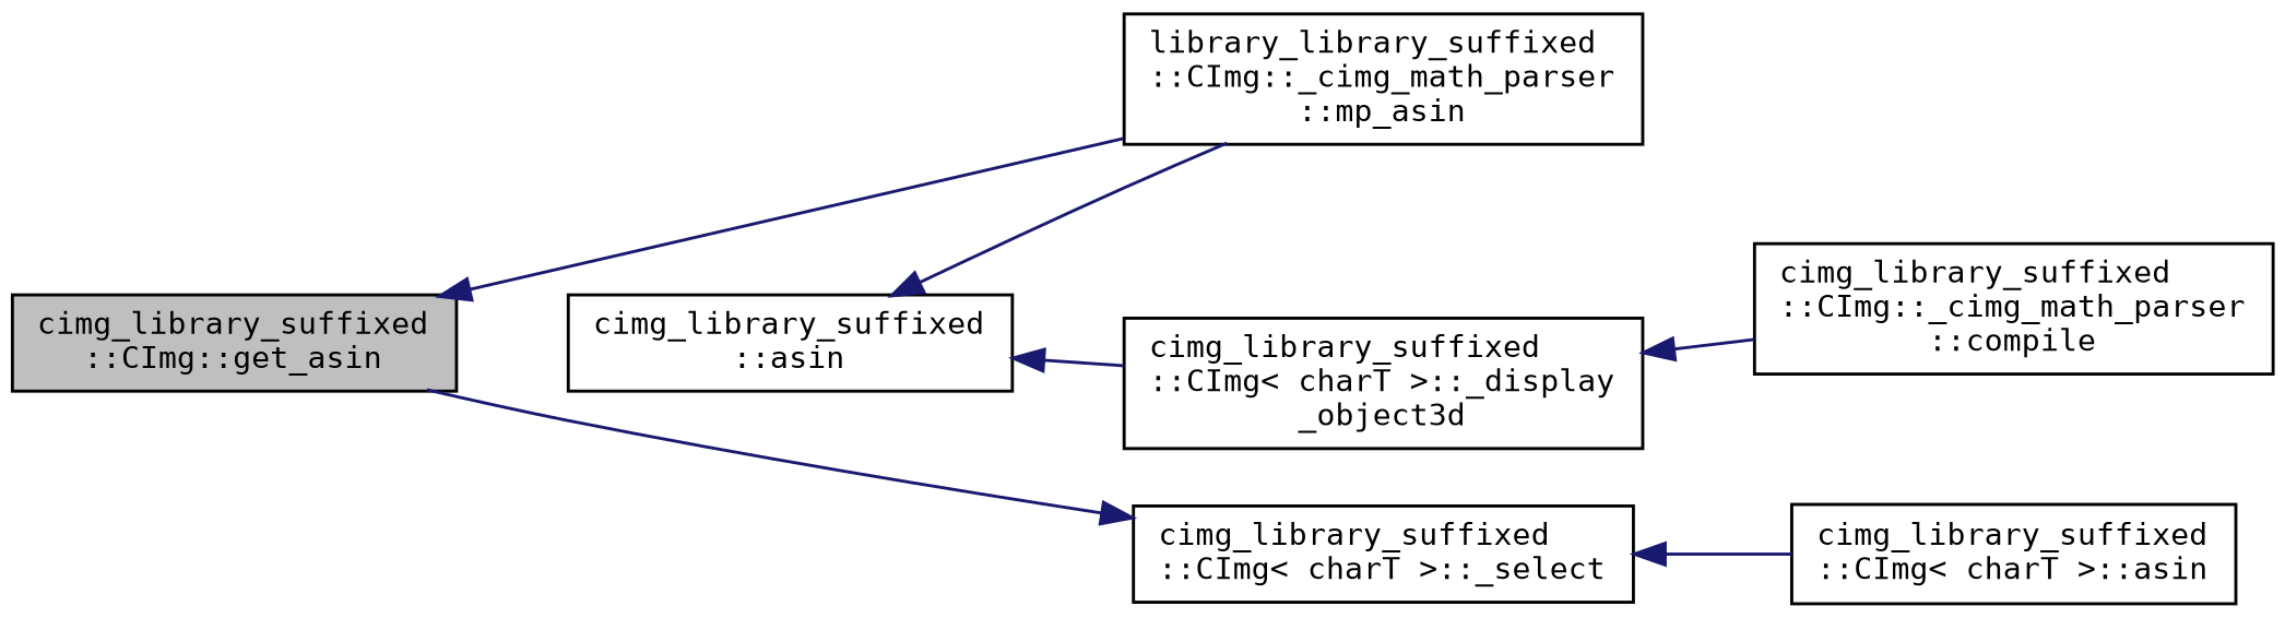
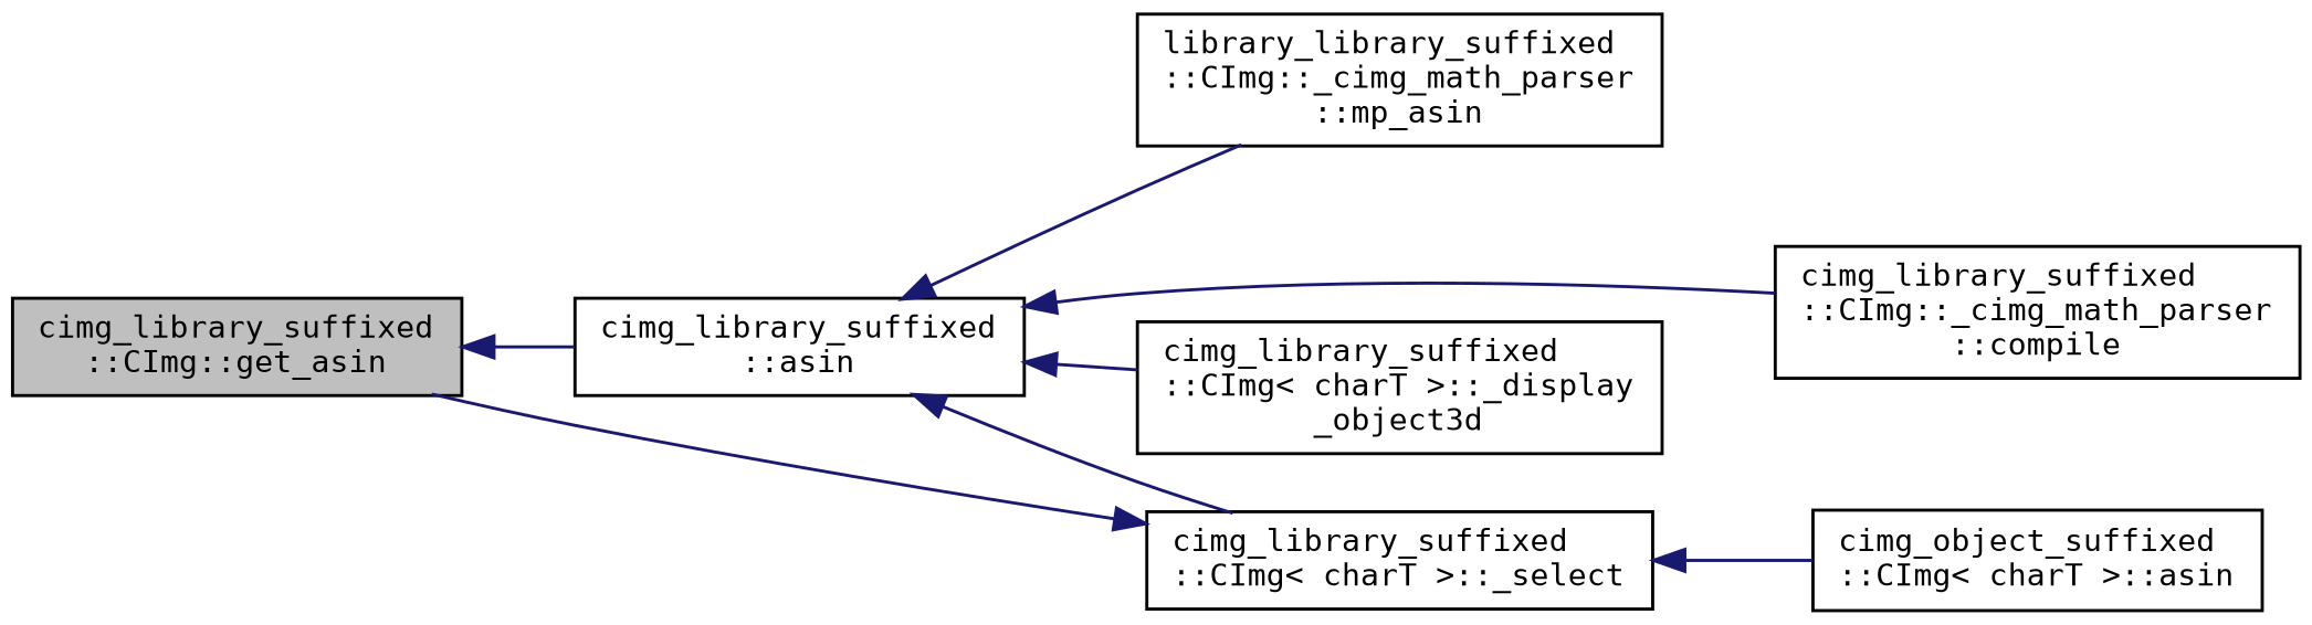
  digraph {
    fontname="DejaVu Sans Mono"
    rankdir=LR
    node [color=black fillcolor=white fontname="DejaVu Sans Mono" fontsize=10 shape=record style=filled]
    edge [color=midnightblue dir=back fontname="DejaVu Sans Mono" fontsize=10 labelfontname=Helvetica labelfontsize=10 style=solid]
    n1 [fillcolor=grey75 fontcolor=black height=0.2 label="cimg_library_suffixed\l::CImg::get_asin" width=0.4]
    n2 [height=0.2 label="cimg_library_suffixed\l::asin" width=0.4]
    n3 [height=0.2 label="cimg_library_suffixed\l::CImg::_cimg_math_parser\l::compile" width=0.4]
    n4 [height=0.2 label="library_library_suffixed\l::CImg::_cimg_math_parser\l::mp_asin" width=0.4]
    n5 [height=0.2 label="cimg_library_suffixed\l::CImg\< charT \>::_select" width=0.4]
    n6 [height=0.2 label="cimg_library_suffixed\l::CImg\< charT \>::_display\l_object3d" width=0.4]
-   n7 [height=0.2 label="cimg_library_suffixed\l::CImg\< charT \>::asin" width=0.4]
-   n1 -> n4
-   n6 -> n3
+   n7 [height=0.2 label="cimg_object_suffixed\l::CImg\< charT \>::asin" width=0.4]
+   n1 -> n2
+   n2 -> n3
    n2 -> n4
+   n2 -> n5
    n2 -> n6
    n5 -> n1
    n5 -> n7
  }
